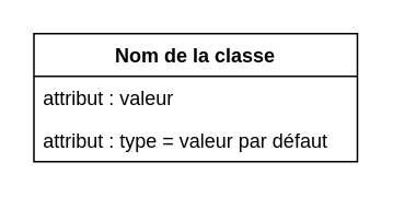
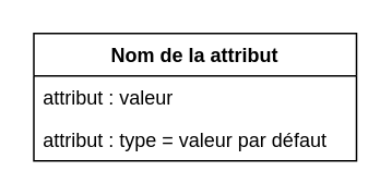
  <mxCell id="0" />
  <mxCell id="1" parent="0" />
- <mxCell id="2" value="Nom de la classe" style="swimlane;fontStyle=1;childLayout=stackLayout;horizontal=1;startSize=26;fillColor=none;horizontalStack=0;resizeParent=1;resizeParentMax=0;resizeLast=0;collapsible=1;marginBottom=0;" parent="1" vertex="1"><mxGeometry x="20" y="20" width="197" height="78" as="geometry" /></mxCell>
+ <mxCell id="2" value="Nom de la attribut" style="swimlane;fontStyle=1;childLayout=stackLayout;horizontal=1;startSize=26;fillColor=none;horizontalStack=0;resizeParent=1;resizeParentMax=0;resizeLast=0;collapsible=1;marginBottom=0;" parent="1" vertex="1"><mxGeometry x="20" y="20" width="197" height="78" as="geometry" /></mxCell>
  <mxCell id="3" value="attribut : valeur" style="text;strokeColor=none;fillColor=none;align=left;verticalAlign=top;spacingLeft=4;spacingRight=4;overflow=hidden;rotatable=0;points=[[0,0.5],[1,0.5]];portConstraint=eastwest;" parent="2" vertex="1"><mxGeometry y="26" width="197" height="26" as="geometry" /></mxCell>
  <mxCell id="4" value="attribut : type = valeur par défaut" style="text;strokeColor=none;fillColor=none;align=left;verticalAlign=top;spacingLeft=4;spacingRight=4;overflow=hidden;rotatable=0;points=[[0,0.5],[1,0.5]];portConstraint=eastwest;" parent="2" vertex="1"><mxGeometry y="52" width="197" height="26" as="geometry" /></mxCell>
